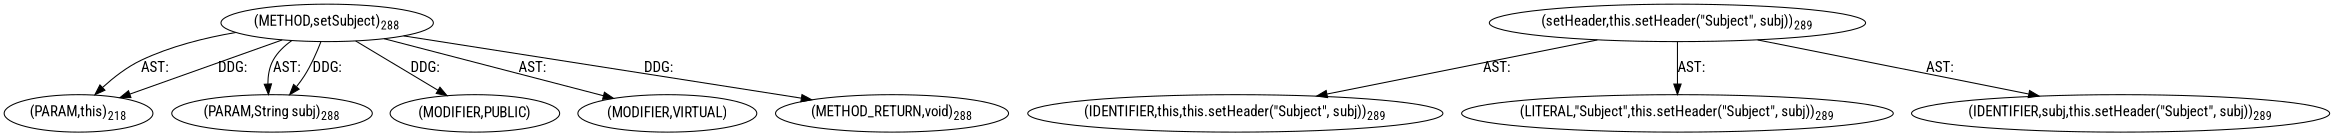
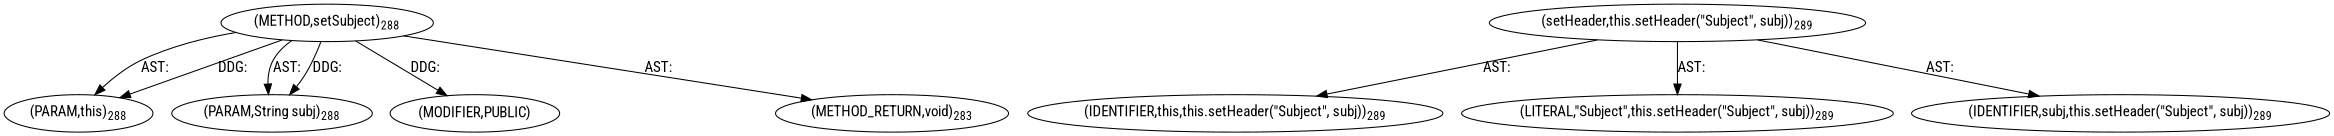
  digraph {
    fontname="Roboto Condensed"
    node [fontname="Roboto Condensed"]
    edge [fontname="Roboto Condensed"]
    n1 [label=<(METHOD,setSubject)<SUB>288</SUB>>]
-   n2 [label=<(PARAM,this)<SUB>218</SUB>>]
+   n2 [label=<(PARAM,this)<SUB>288</SUB>>]
    n3 [label=<(PARAM,String subj)<SUB>288</SUB>>]
    n4 [label=<(MODIFIER,PUBLIC)>]
-   n5 [label=<(MODIFIER,VIRTUAL)>]
-   n6 [label=<(METHOD_RETURN,void)<SUB>288</SUB>>]
+   n6 [label=<(METHOD_RETURN,void)<SUB>283</SUB>>]
    n7 [label=<(setHeader,this.setHeader(&quot;Subject&quot;, subj))<SUB>289</SUB>>]
    n8 [label=<(IDENTIFIER,this,this.setHeader(&quot;Subject&quot;, subj))<SUB>289</SUB>>]
    n9 [label=<(LITERAL,&quot;Subject&quot;,this.setHeader(&quot;Subject&quot;, subj))<SUB>289</SUB>>]
    n10 [label=<(IDENTIFIER,subj,this.setHeader(&quot;Subject&quot;, subj))<SUB>289</SUB>>]
    n1 -> n2 [label="AST: "]
    n1 -> n2 [label="DDG: "]
    n1 -> n3 [label="AST: "]
    n1 -> n3 [label="DDG: "]
    n1 -> n4 [label="DDG: "]
-   n1 -> n5 [label="AST: "]
-   n1 -> n6 [label="DDG: "]
+   n1 -> n6 [label="AST: "]
    n7 -> n8 [label="AST: "]
    n7 -> n9 [label="AST: "]
    n7 -> n10 [label="AST: "]
  }
